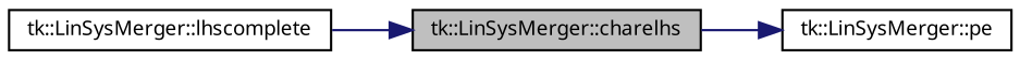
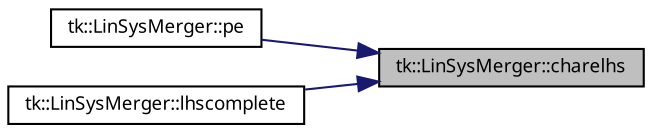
  digraph {
    rankdir=LR
    node [color=black fontname="sans-serif" fontsize=9 shape=record]
    edge [color=midnightblue fontname="sans-serif" fontsize=9 labelfontname="sans-serif" labelfontsize=9 style=solid]
    n1 [fillcolor=grey75 fontcolor=black height=0.2 label="tk::LinSysMerger::charelhs" style=filled width=0.4]
    n2 [height=0.2 label="tk::LinSysMerger::pe" width=0.4]
    n3 [height=0.2 label="tk::LinSysMerger::lhscomplete" width=0.4]
-   n1 -> n2
+   n2 -> n1
    n3 -> n1
  }
